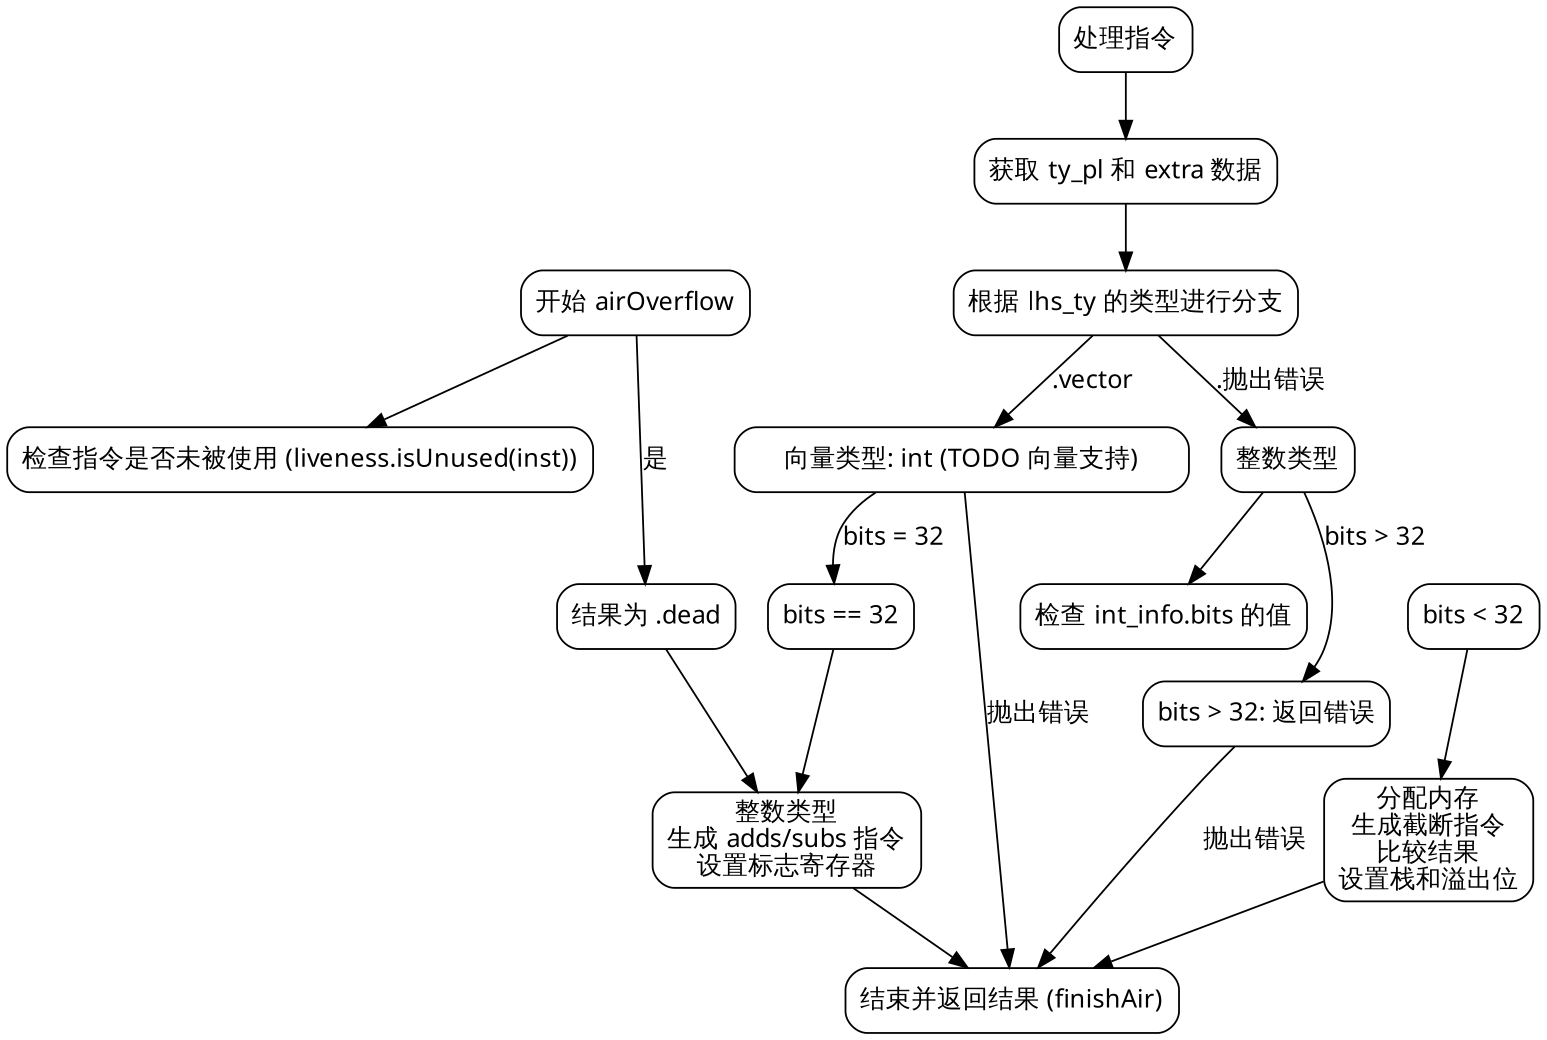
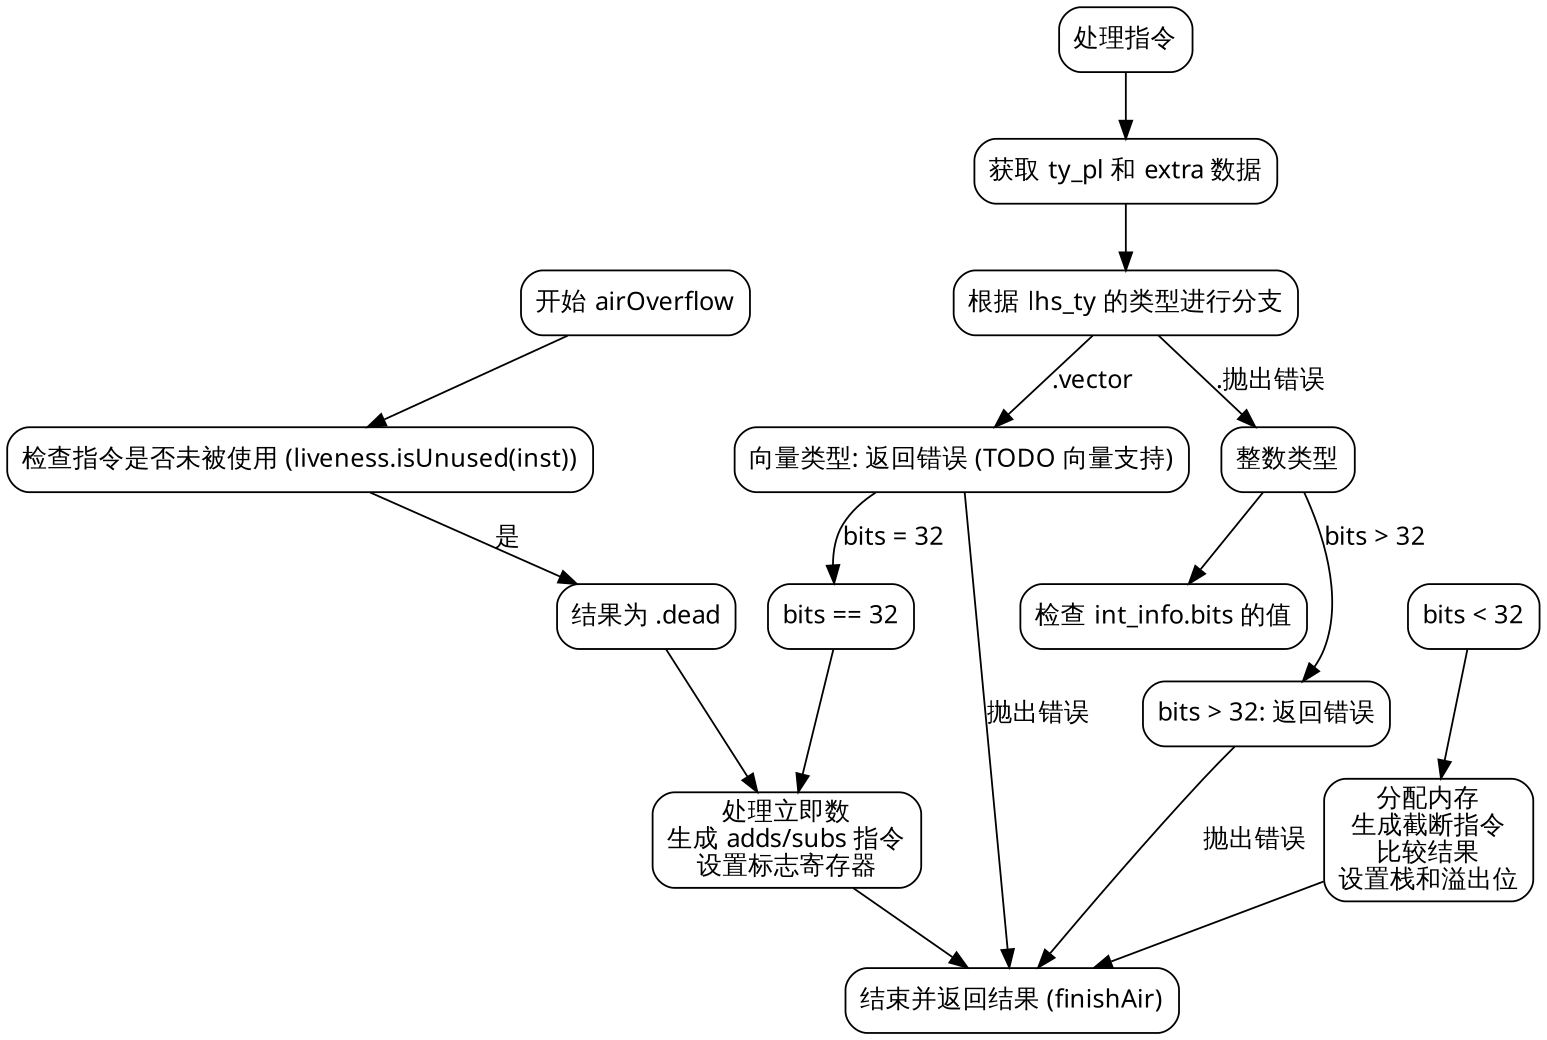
  digraph {
    fontname="Noto Sans"
    node [fontname="Noto Sans" shape=rectangle style=rounded]
    edge [fontname="Noto Sans"]
    n1 [label="开始 airOverflow"]
    n2 [label="检查指令是否未被使用 (liveness.isUnused(inst))"]
    n3 [label="结果为 .dead"]
-   n4 [label="整数类型\n生成 adds/subs 指令\n设置标志寄存器"]
+   n4 [label="处理立即数\n生成 adds/subs 指令\n设置标志寄存器"]
    n5 [label="处理指令"]
    n6 [label="获取 ty_pl 和 extra 数据"]
    n7 [label="结束并返回结果 (finishAir)"]
    n8 [label="根据 lhs_ty 的类型进行分支"]
-   n9 [label="向量类型: int (TODO 向量支持)"]
+   n9 [label="向量类型: 返回错误 (TODO 向量支持)"]
    n10 [label="整数类型"]
    n11 [label="bits == 32"]
    n12 [label="检查 int_info.bits 的值"]
    n13 [label="bits > 32: 返回错误"]
    n14 [label="bits < 32"]
    n15 [label="分配内存\n生成截断指令\n比较结果\n设置栈和溢出位"]
    n1 -> n2
-   n1 -> n3 [label="是"]
+   n2 -> n3 [label="是"]
    n3 -> n4
    n4 -> n7
    n5 -> n6
    n6 -> n8
    n8 -> n9 [label=".vector"]
    n8 -> n10 [label=".抛出错误"]
    n9 -> n7 [label="抛出错误"]
    n9 -> n11 [label="bits = 32"]
    n10 -> n12
    n10 -> n13 [label="bits > 32"]
    n11 -> n4
    n13 -> n7 [label="抛出错误"]
    n14 -> n15
    n15 -> n7
  }
